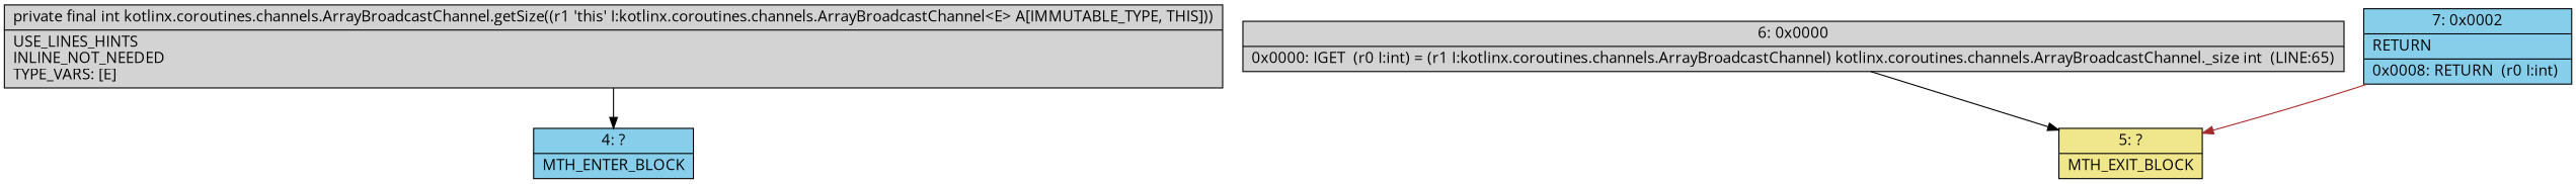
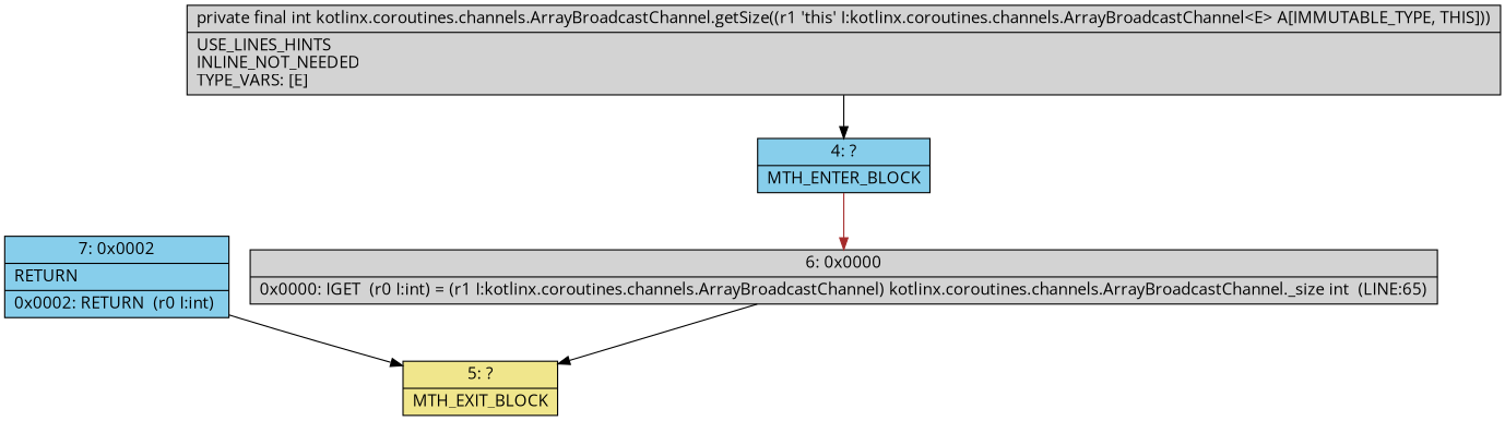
  digraph {
    fontname="Open Sans"
    node [fillcolor=skyblue fontname="Open Sans" shape=record style=filled]
    edge [color=brown fontname="Open Sans"]
    n1 [label="{4\:\ ?|MTH_ENTER_BLOCK\l}"]
    n2 [fillcolor=lightgrey label="{6\:\ 0x0000|0x0000: IGET  (r0 I:int) = (r1 I:kotlinx.coroutines.channels.ArrayBroadcastChannel) kotlinx.coroutines.channels.ArrayBroadcastChannel._size int  (LINE:65)\l}"]
    n3 [fillcolor=khaki label="{5\:\ ?|MTH_EXIT_BLOCK\l}"]
-   n4 [label="{7\:\ 0x0002|RETURN\l|0x0008: RETURN  (r0 I:int) \l}"]
+   n4 [label="{7\:\ 0x0002|RETURN\l|0x0002: RETURN  (r0 I:int) \l}"]
    n5 [fillcolor=lightgrey label="{private final int kotlinx.coroutines.channels.ArrayBroadcastChannel.getSize((r1 'this' I:kotlinx.coroutines.channels.ArrayBroadcastChannel\<E\> A[IMMUTABLE_TYPE, THIS]))  | USE_LINES_HINTS\lINLINE_NOT_NEEDED\lTYPE_VARS: [E]\l}"]
+   n1 -> n2
    n2 -> n3 [color=black]
-   n4 -> n3
+   n4 -> n3 [color=black]
    n5 -> n1 [color=black]
  }
